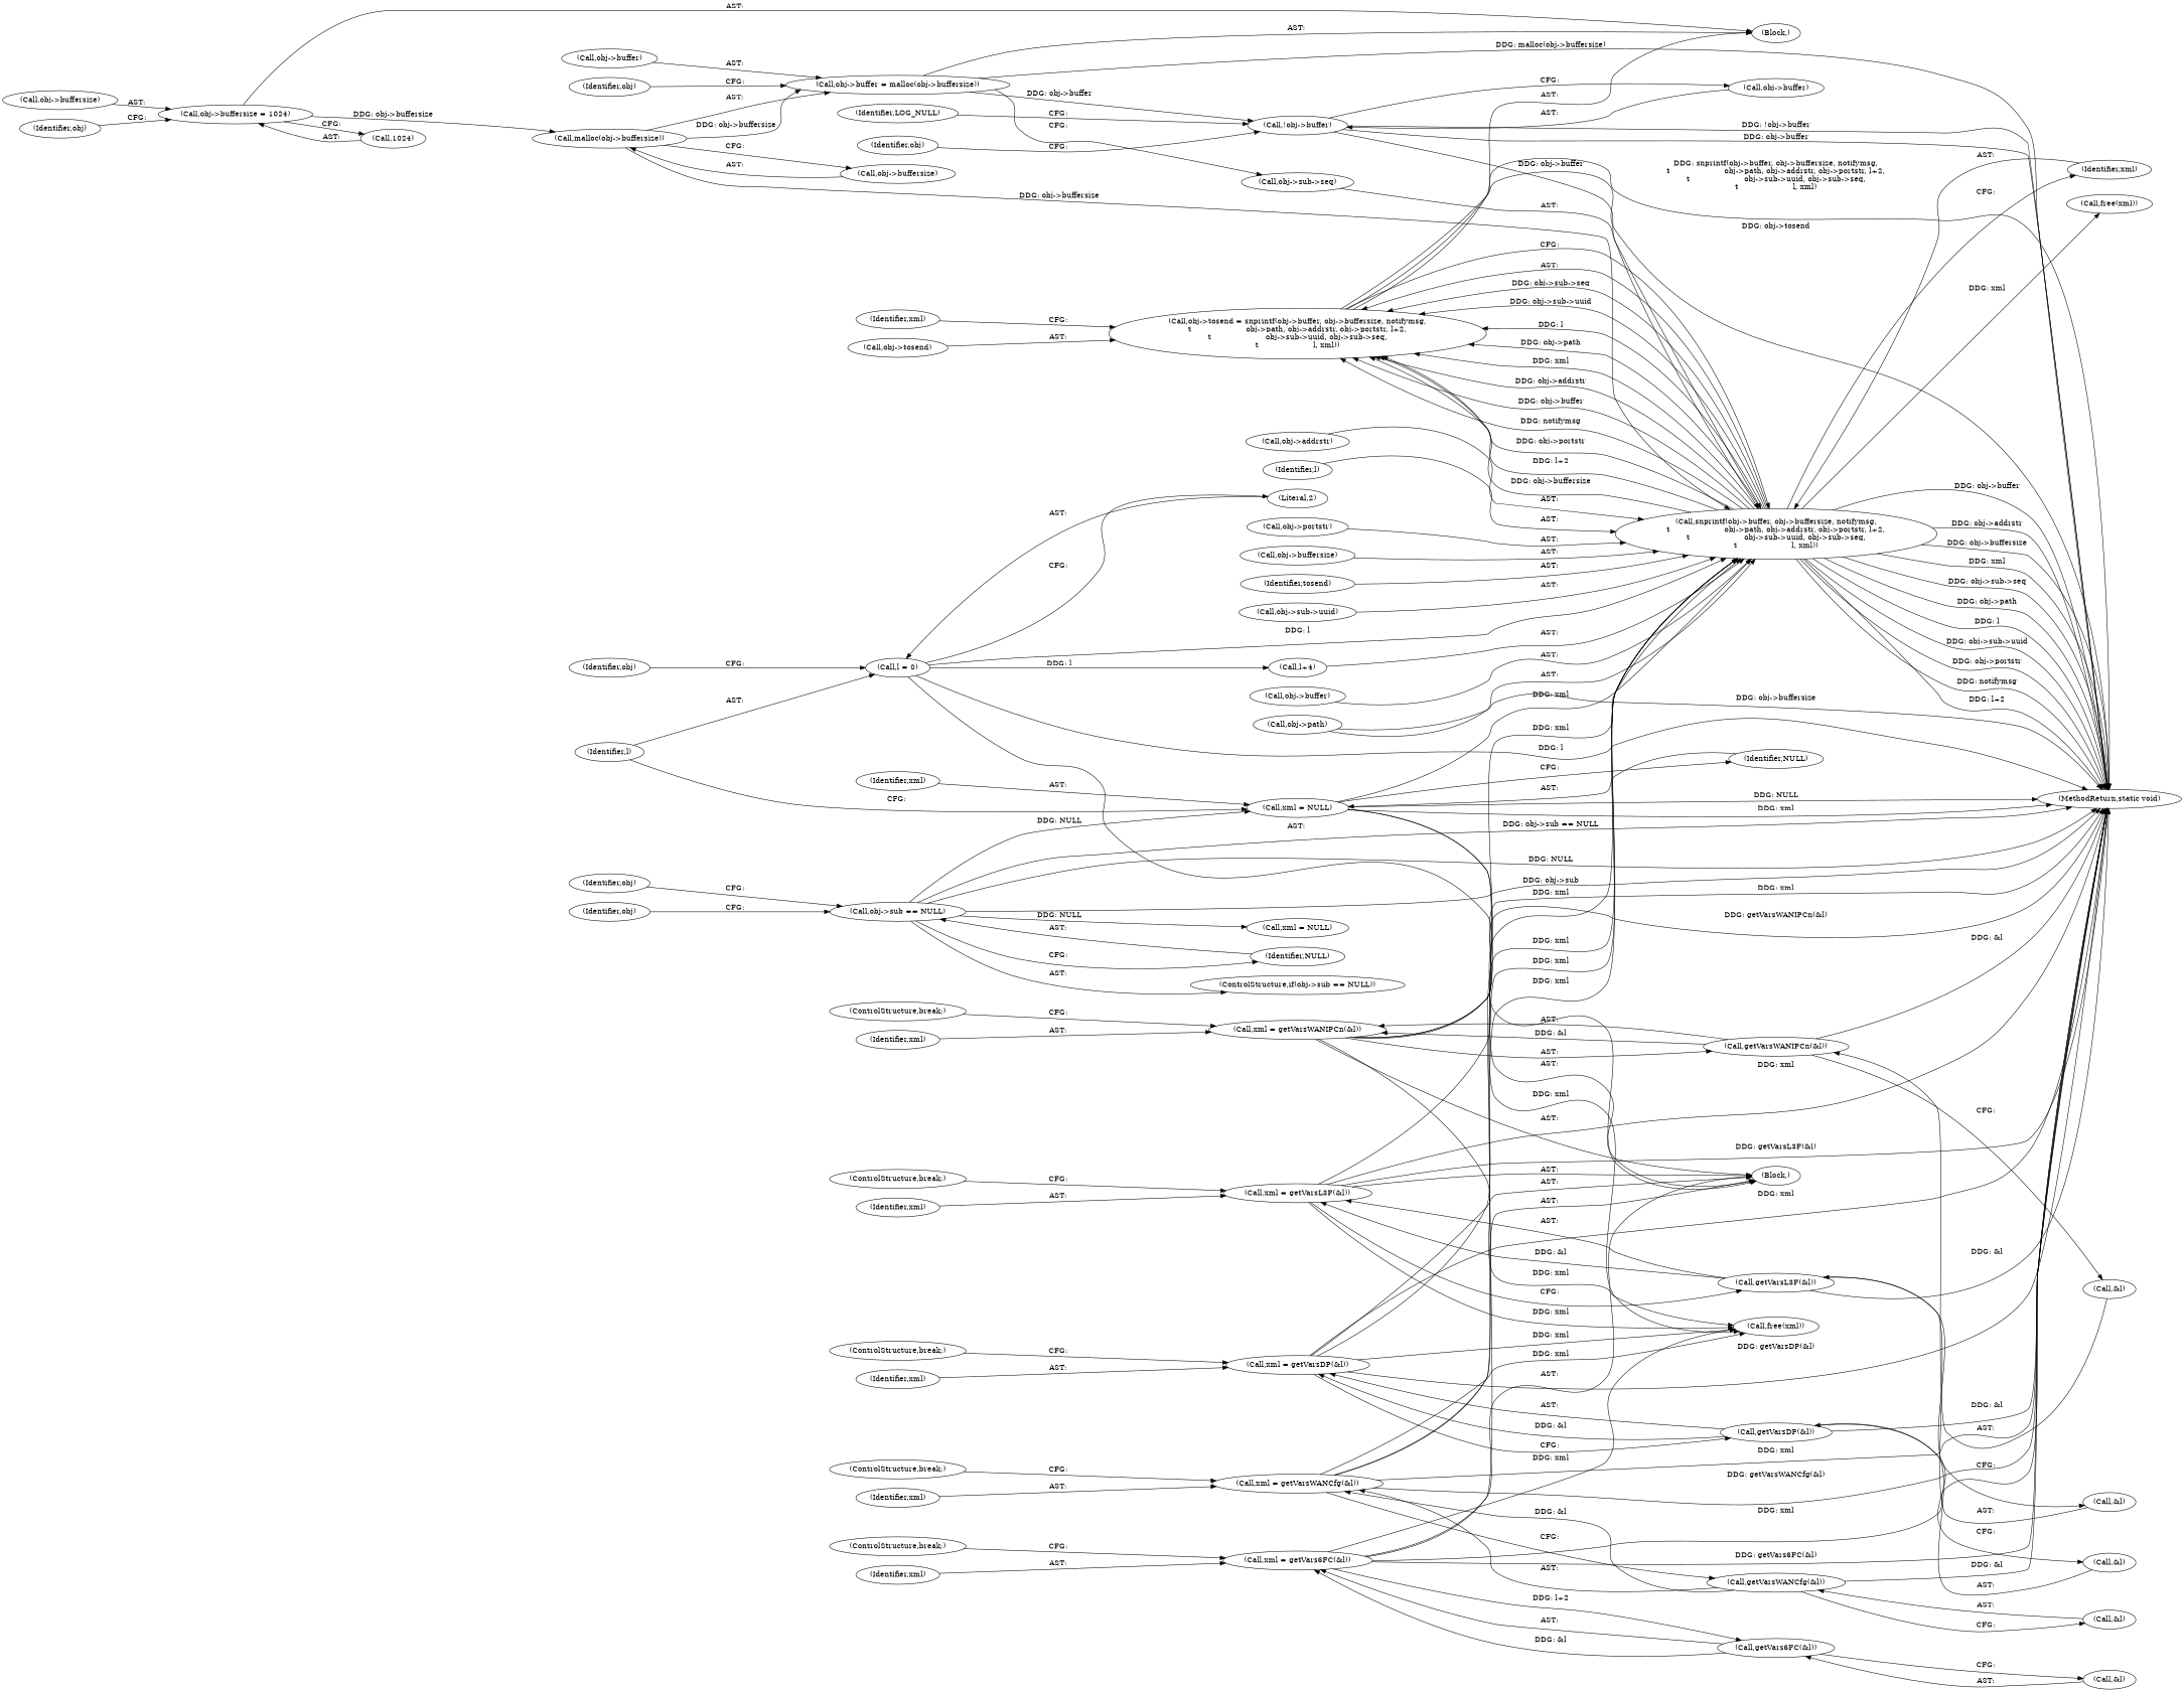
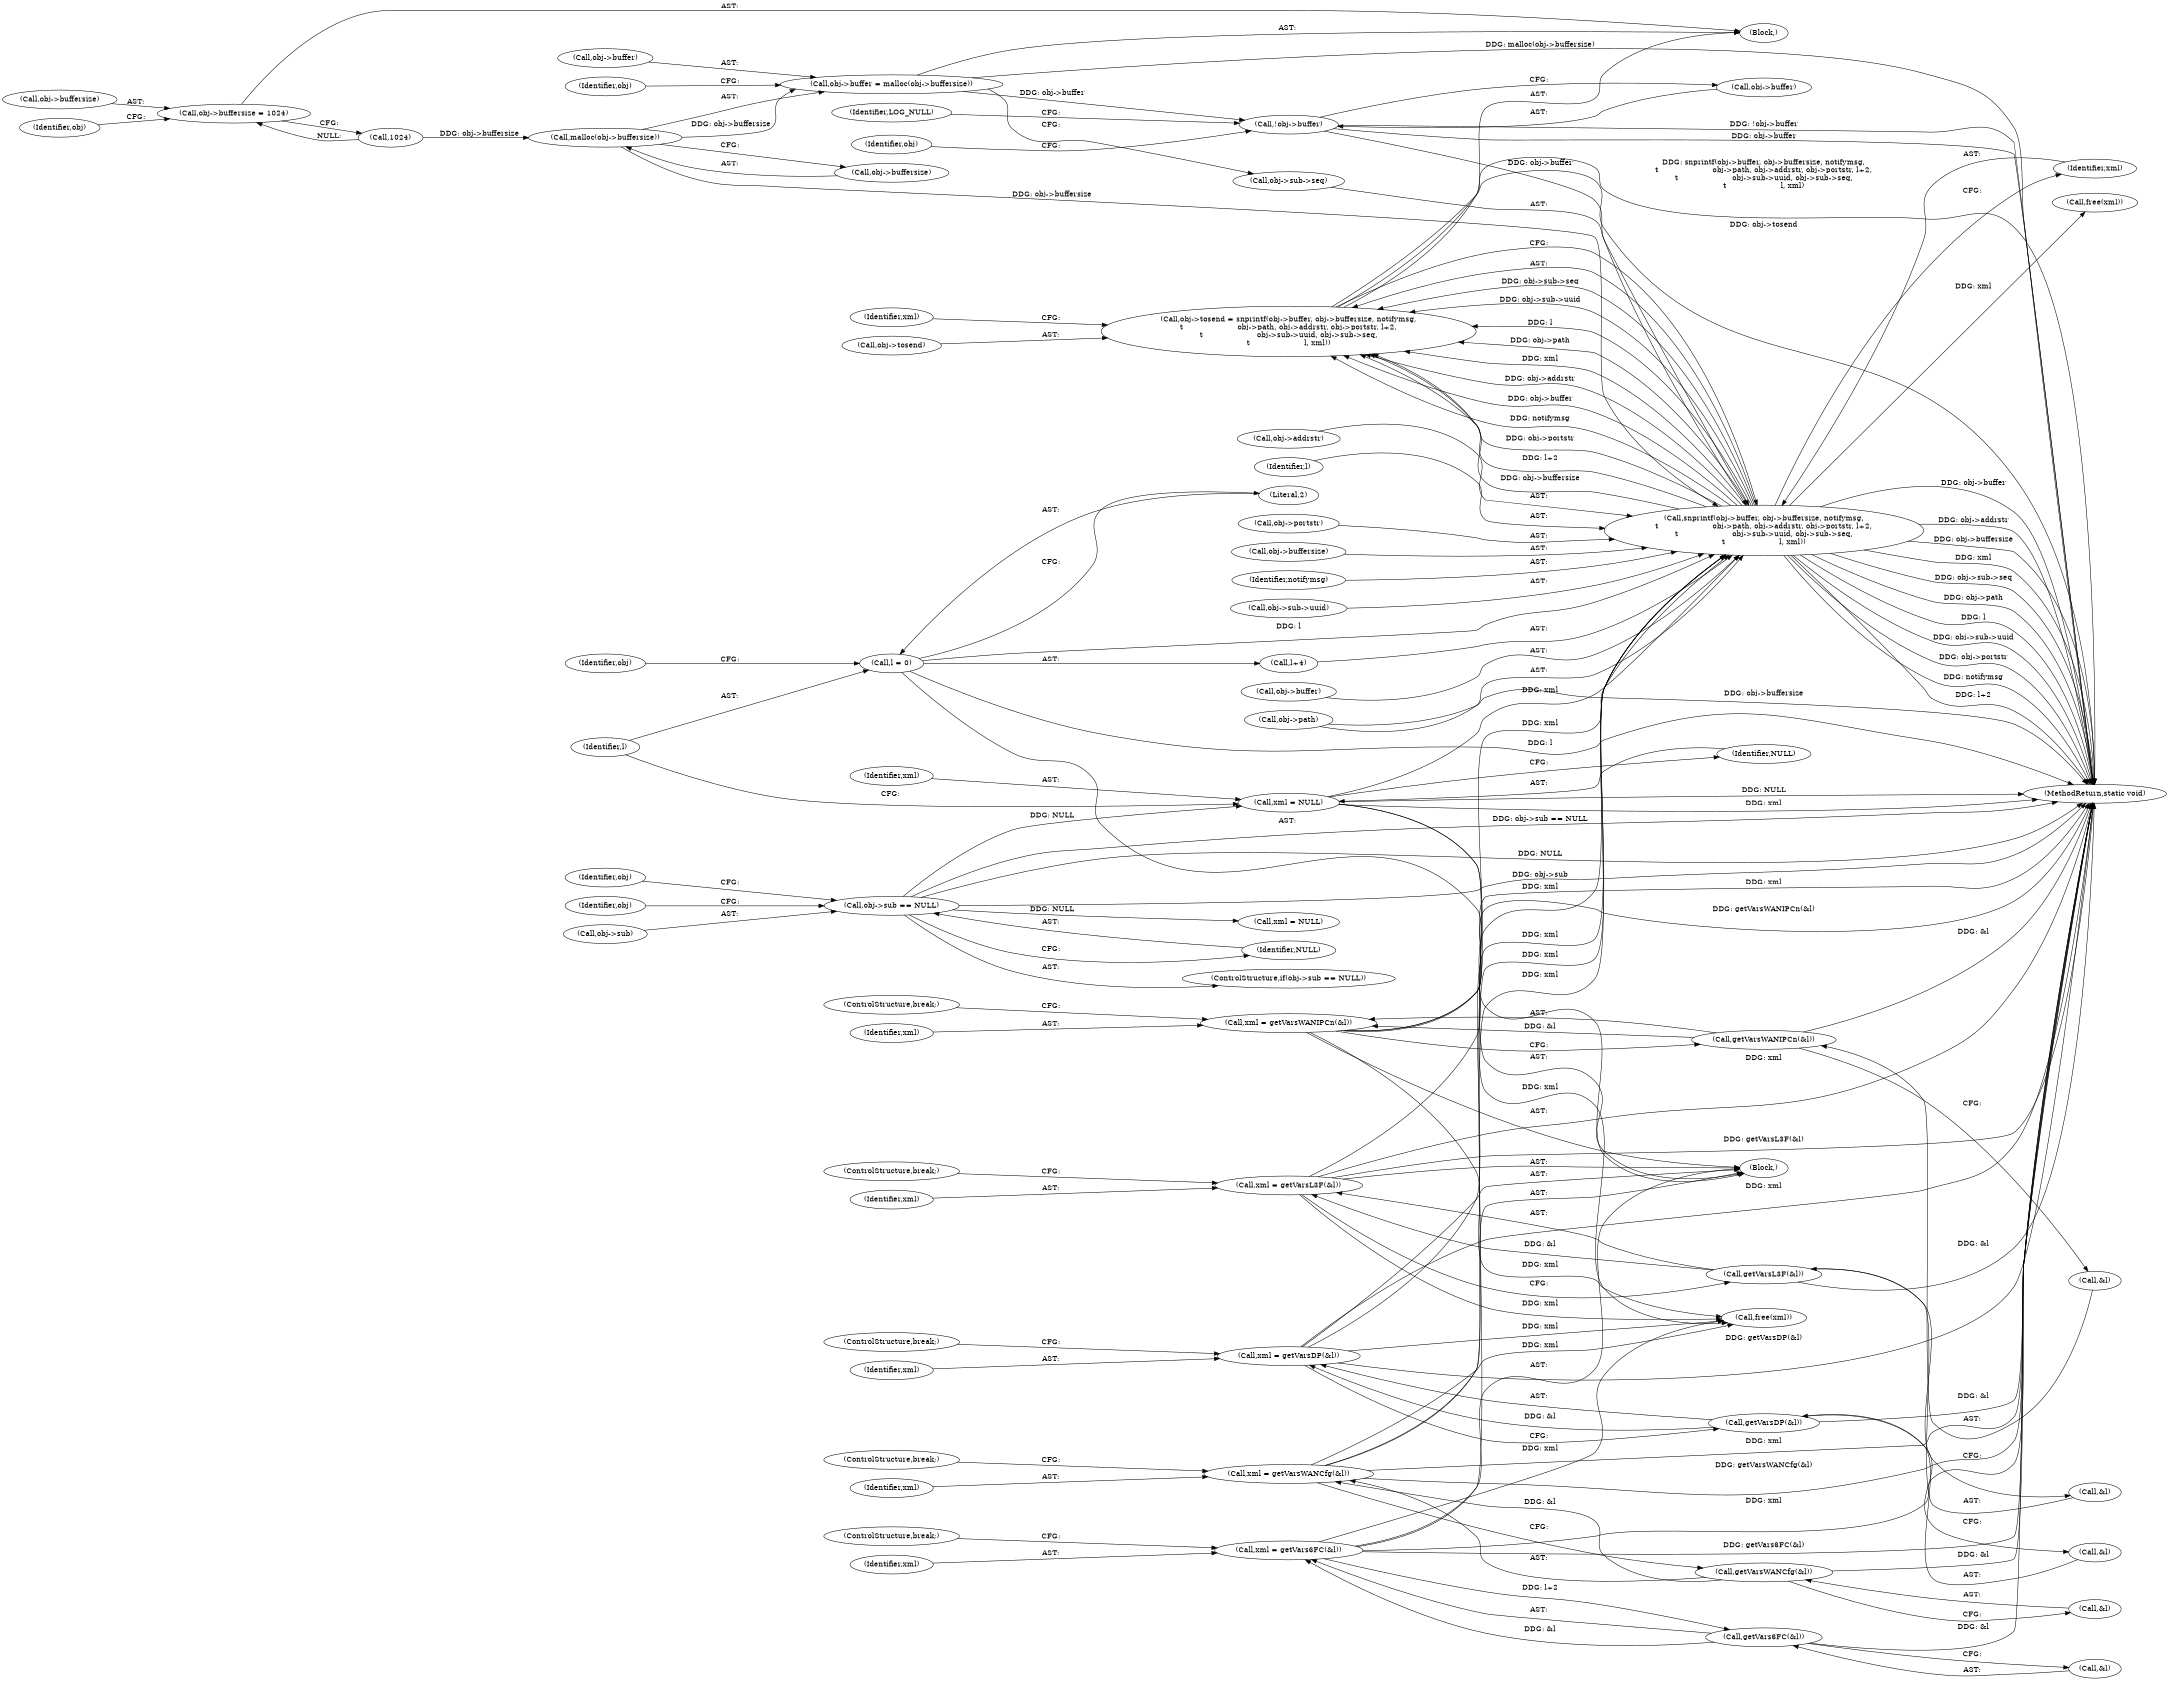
  digraph {
    rankdir=LR
    n1 [label="(Call,obj->tosend = snprintf(obj->buffer, obj->buffersize, notifymsg,\n\t                       obj->path, obj->addrstr, obj->portstr, l+2,\n\t                       obj->sub->uuid, obj->sub->seq,\n\t                       l, xml))"]
    n2 [label="(Call,snprintf(obj->buffer, obj->buffersize, notifymsg,\n\t                       obj->path, obj->addrstr, obj->portstr, l+2,\n\t                       obj->sub->uuid, obj->sub->seq,\n\t                       l, xml))"]
    n3 [label="(MethodReturn,static void)"]
    n4 [label="(Block,)"]
    n5 [label="(Identifier,xml)"]
    n6 [label="(Call,free(xml))"]
    n7 [label="(Call,!obj->buffer)"]
    n8 [label="(Call,obj->buffer)"]
    n9 [label="(Call,obj->buffer = malloc(obj->buffersize))"]
    n10 [label="(Call,obj->sub->seq)"]
    n11 [label="(Call,malloc(obj->buffersize))"]
    n12 [label="(Call,obj->buffersize)"]
    n13 [label="(Call,obj->buffersize = 1024)"]
    n14 [label="(Call,1024)"]
    n15 [label="(Call,l = 0)"]
    n16 [label="(Literal,2)"]
    n17 [label="(Call,l+4)"]
    n18 [label="(Block,)"]
    n19 [label="(Call,xml = getVarsWANCfg(&l))"]
    n20 [label="(Call,getVarsWANCfg(&l))"]
    n21 [label="(Call,free(xml))"]
    n22 [label="(Call,&l)"]
    n23 [label="(Call,xml = getVars6FC(&l))"]
    n24 [label="(Call,getVars6FC(&l))"]
    n25 [label="(Call,&l)"]
    n26 [label="(Call,xml = getVarsWANIPCn(&l))"]
    n27 [label="(Call,getVarsWANIPCn(&l))"]
    n28 [label="(Call,&l)"]
    n29 [label="(Call,xml = NULL)"]
    n30 [label="(Identifier,NULL)"]
    n31 [label="(Call,obj->sub == NULL)"]
    n32 [label="(Call,xml = NULL)"]
    n33 [label="(Identifier,NULL)"]
    n34 [label="(ControlStructure,if(obj->sub == NULL))"]
    n35 [label="(Call,xml = getVarsDP(&l))"]
    n36 [label="(Call,getVarsDP(&l))"]
    n37 [label="(Call,&l)"]
    n38 [label="(Call,xml = getVarsL3F(&l))"]
    n39 [label="(Call,getVarsL3F(&l))"]
    n40 [label="(Call,&l)"]
    n41 [label="(Call,obj->tosend)"]
    n42 [label="(Identifier,l)"]
    n43 [label="(ControlStructure,break;)"]
    n44 [label="(Call,obj->sub->uuid)"]
    n45 [label="(Identifier,LOG_NULL)"]
+   n46 [label="(Call,obj->sub)"]
    n47 [label="(Call,obj->buffer)"]
    n48 [label="(Identifier,obj)"]
    n49 [label="(ControlStructure,break;)"]
    n50 [label="(Call,obj->path)"]
    n51 [label="(Identifier,obj)"]
    n52 [label="(Call,obj->buffersize)"]
    n53 [label="(Identifier,xml)"]
    n54 [label="(Call,obj->buffer)"]
    n55 [label="(ControlStructure,break;)"]
    n56 [label="(Call,obj->addrstr)"]
    n57 [label="(Identifier,xml)"]
    n58 [label="(Identifier,obj)"]
    n59 [label="(Identifier,obj)"]
    n60 [label="(Identifier,xml)"]
    n61 [label="(Identifier,xml)"]
    n62 [label="(Identifier,l)"]
    n63 [label="(Call,obj->portstr)"]
    n64 [label="(Call,obj->buffersize)"]
-   n65 [label="(Identifier,tosend)"]
+   n65 [label="(Identifier,notifymsg)"]
    n66 [label="(Identifier,xml)"]
    n67 [label="(ControlStructure,break;)"]
    n68 [label="(Identifier,xml)"]
    n69 [label="(Identifier,xml)"]
    n70 [label="(ControlStructure,break;)"]
    n71 [label="(Identifier,obj)"]
    n72 [label="(Identifier,obj)"]
    n1 -> n2 [label="CFG: "]
    n1 -> n3 [label="DDG: snprintf(obj->buffer, obj->buffersize, notifymsg,\n\t                       obj->path, obj->addrstr, obj->portstr, l+2,\n\t                       obj->sub->uuid, obj->sub->seq,\n\t                       l, xml)"]
    n1 -> n3 [label="DDG: obj->tosend"]
    n1 -> n4 [label="AST: "]
    n2 -> n1 [label="AST: "]
    n2 -> n1 [label="DDG: obj->sub->seq"]
    n2 -> n1 [label="DDG: obj->sub->uuid"]
    n2 -> n1 [label="DDG: l"]
    n2 -> n1 [label="DDG: obj->path"]
    n2 -> n1 [label="DDG: xml"]
    n2 -> n1 [label="DDG: obj->addrstr"]
    n2 -> n1 [label="DDG: obj->buffer"]
    n2 -> n1 [label="DDG: notifymsg"]
    n2 -> n1 [label="DDG: obj->portstr"]
    n2 -> n1 [label="DDG: l+2"]
    n2 -> n1 [label="DDG: obj->buffersize"]
    n2 -> n3 [label="DDG: l+2"]
    n2 -> n3 [label="DDG: obj->buffer"]
    n2 -> n3 [label="DDG: obj->addrstr"]
    n2 -> n3 [label="DDG: obj->buffersize"]
    n2 -> n3 [label="DDG: xml"]
    n2 -> n3 [label="DDG: obj->sub->seq"]
    n2 -> n3 [label="DDG: obj->path"]
    n2 -> n3 [label="DDG: l"]
    n2 -> n3 [label="DDG: obj->sub->uuid"]
    n2 -> n3 [label="DDG: obj->portstr"]
    n2 -> n3 [label="DDG: notifymsg"]
    n2 -> n5 [label="CFG: "]
    n2 -> n6 [label="DDG: xml"]
    n5 -> n2 [label="AST: "]
    n7 -> n2 [label="DDG: obj->buffer"]
    n7 -> n3 [label="DDG: obj->buffer"]
    n7 -> n3 [label="DDG: !obj->buffer"]
    n7 -> n8 [label="CFG: "]
    n8 -> n7 [label="AST: "]
    n9 -> n3 [label="DDG: malloc(obj->buffersize)"]
    n9 -> n4 [label="AST: "]
    n9 -> n7 [label="DDG: obj->buffer"]
    n9 -> n10 [label="CFG: "]
    n10 -> n2 [label="AST: "]
    n11 -> n2 [label="DDG: obj->buffersize"]
    n11 -> n9 [label="AST: "]
    n11 -> n9 [label="DDG: obj->buffersize"]
    n11 -> n12 [label="CFG: "]
    n12 -> n11 [label="AST: "]
    n13 -> n4 [label="AST: "]
-   n13 -> n11 [label="DDG: obj->buffersize"]
+   n14 -> n11 [label="DDG: obj->buffersize"]
    n13 -> n14 [label="CFG: "]
-   n14 -> n13 [label="AST: "]
+   n14 -> n13 [label="NULL: "]
    n15 -> n2 [label="DDG: l"]
    n15 -> n3 [label="DDG: l"]
    n15 -> n16 [label="CFG: "]
-   n15 -> n17 [label="DDG: l"]
+   n15 -> n17 [label="AST: "]
    n15 -> n18 [label="AST: "]
    n16 -> n15 [label="AST: "]
    n17 -> n2 [label="AST: "]
    n19 -> n2 [label="DDG: xml"]
    n19 -> n3 [label="DDG: xml"]
    n19 -> n3 [label="DDG: getVarsWANCfg(&l)"]
    n19 -> n18 [label="AST: "]
    n19 -> n20 [label="CFG: "]
    n19 -> n21 [label="DDG: xml"]
    n20 -> n3 [label="DDG: &l"]
    n20 -> n19 [label="AST: "]
    n20 -> n19 [label="DDG: &l"]
    n20 -> n22 [label="CFG: "]
    n22 -> n20 [label="AST: "]
    n23 -> n2 [label="DDG: xml"]
    n23 -> n3 [label="DDG: xml"]
    n23 -> n3 [label="DDG: getVars6FC(&l)"]
    n23 -> n18 [label="AST: "]
    n23 -> n21 [label="DDG: xml"]
    n23 -> n24 [label="DDG: l+2"]
+   n24 -> n3 [label="DDG: &l"]
    n24 -> n23 [label="AST: "]
    n24 -> n23 [label="DDG: &l"]
    n24 -> n25 [label="CFG: "]
    n25 -> n24 [label="AST: "]
    n26 -> n2 [label="DDG: xml"]
    n26 -> n3 [label="DDG: getVarsWANIPCn(&l)"]
    n26 -> n3 [label="DDG: xml"]
    n26 -> n18 [label="AST: "]
    n26 -> n21 [label="DDG: xml"]
-   n26 -> n27 [label="AST: "]
+   n26 -> n27 [label="CFG: "]
    n27 -> n3 [label="DDG: &l"]
    n27 -> n26 [label="AST: "]
    n27 -> n26 [label="DDG: &l"]
    n27 -> n28 [label="CFG: "]
    n28 -> n27 [label="AST: "]
    n29 -> n2 [label="DDG: xml"]
    n29 -> n3 [label="DDG: NULL"]
    n29 -> n3 [label="DDG: xml"]
    n29 -> n18 [label="AST: "]
    n29 -> n21 [label="DDG: xml"]
    n29 -> n30 [label="CFG: "]
    n30 -> n29 [label="AST: "]
    n31 -> n3 [label="DDG: NULL"]
    n31 -> n3 [label="DDG: obj->sub"]
    n31 -> n3 [label="DDG: obj->sub == NULL"]
    n31 -> n29 [label="DDG: NULL"]
    n31 -> n32 [label="DDG: NULL"]
    n31 -> n33 [label="CFG: "]
    n31 -> n34 [label="AST: "]
    n33 -> n31 [label="AST: "]
    n35 -> n2 [label="DDG: xml"]
    n35 -> n3 [label="DDG: getVarsDP(&l)"]
    n35 -> n3 [label="DDG: xml"]
    n35 -> n18 [label="AST: "]
    n35 -> n21 [label="DDG: xml"]
    n35 -> n36 [label="CFG: "]
    n36 -> n3 [label="DDG: &l"]
    n36 -> n35 [label="AST: "]
    n36 -> n35 [label="DDG: &l"]
    n36 -> n37 [label="CFG: "]
    n37 -> n36 [label="AST: "]
    n38 -> n2 [label="DDG: xml"]
    n38 -> n3 [label="DDG: xml"]
    n38 -> n3 [label="DDG: getVarsL3F(&l)"]
    n38 -> n18 [label="AST: "]
    n38 -> n21 [label="DDG: xml"]
    n38 -> n39 [label="CFG: "]
    n39 -> n3 [label="DDG: &l"]
    n39 -> n38 [label="AST: "]
    n39 -> n38 [label="DDG: &l"]
    n39 -> n40 [label="CFG: "]
    n40 -> n39 [label="AST: "]
    n41 -> n1 [label="AST: "]
    n42 -> n15 [label="AST: "]
    n42 -> n29 [label="CFG: "]
    n43 -> n38 [label="CFG: "]
    n44 -> n2 [label="AST: "]
    n45 -> n7 [label="CFG: "]
+   n46 -> n31 [label="AST: "]
    n47 -> n9 [label="AST: "]
    n48 -> n31 [label="CFG: "]
    n49 -> n23 [label="CFG: "]
    n50 -> n2 [label="AST: "]
    n50 -> n3 [label="DDG: obj->buffersize"]
    n51 -> n7 [label="CFG: "]
    n52 -> n13 [label="AST: "]
    n53 -> n1 [label="CFG: "]
    n54 -> n2 [label="AST: "]
    n55 -> n35 [label="CFG: "]
    n56 -> n2 [label="AST: "]
    n57 -> n23 [label="AST: "]
    n58 -> n9 [label="CFG: "]
    n59 -> n13 [label="CFG: "]
    n60 -> n38 [label="AST: "]
    n61 -> n26 [label="AST: "]
    n62 -> n2 [label="AST: "]
    n63 -> n2 [label="AST: "]
    n64 -> n2 [label="AST: "]
    n65 -> n2 [label="AST: "]
    n66 -> n29 [label="AST: "]
    n67 -> n26 [label="CFG: "]
    n68 -> n35 [label="AST: "]
    n69 -> n19 [label="AST: "]
    n70 -> n19 [label="CFG: "]
    n71 -> n31 [label="CFG: "]
    n72 -> n15 [label="CFG: "]
  }
